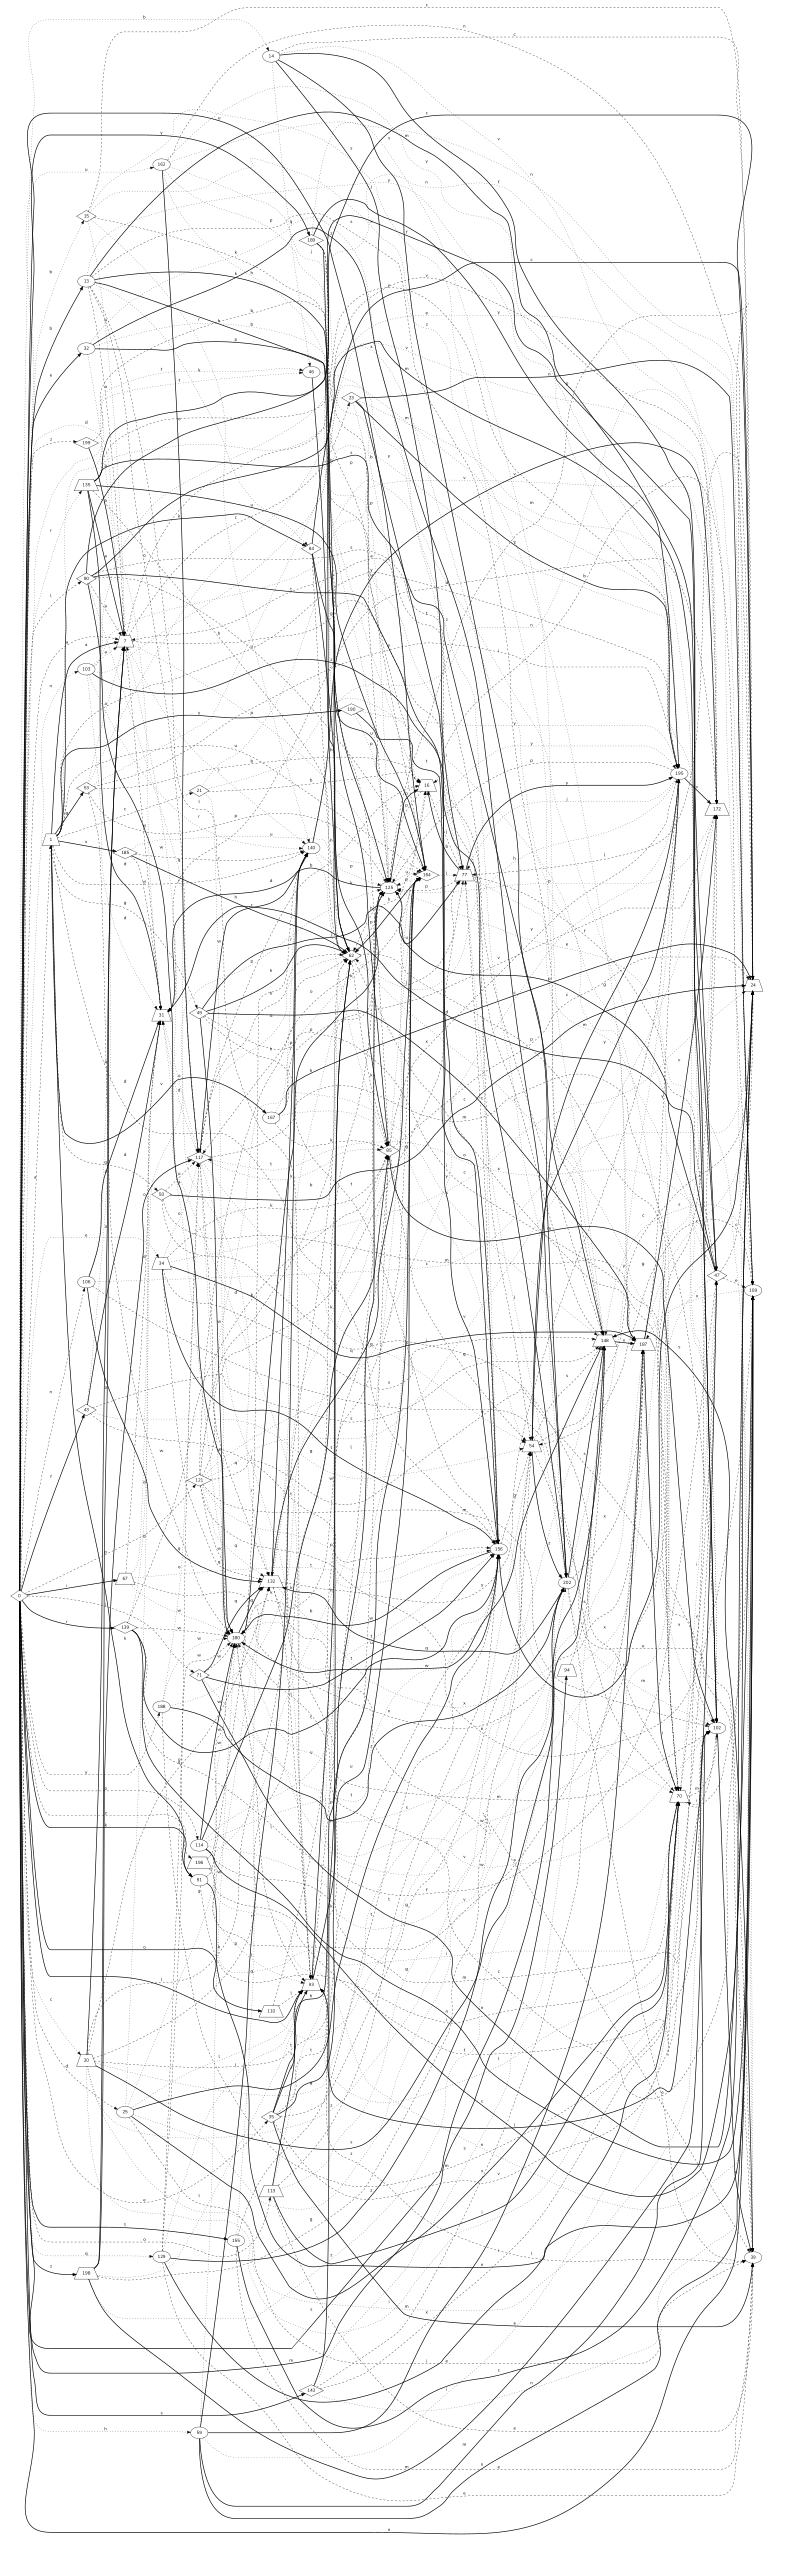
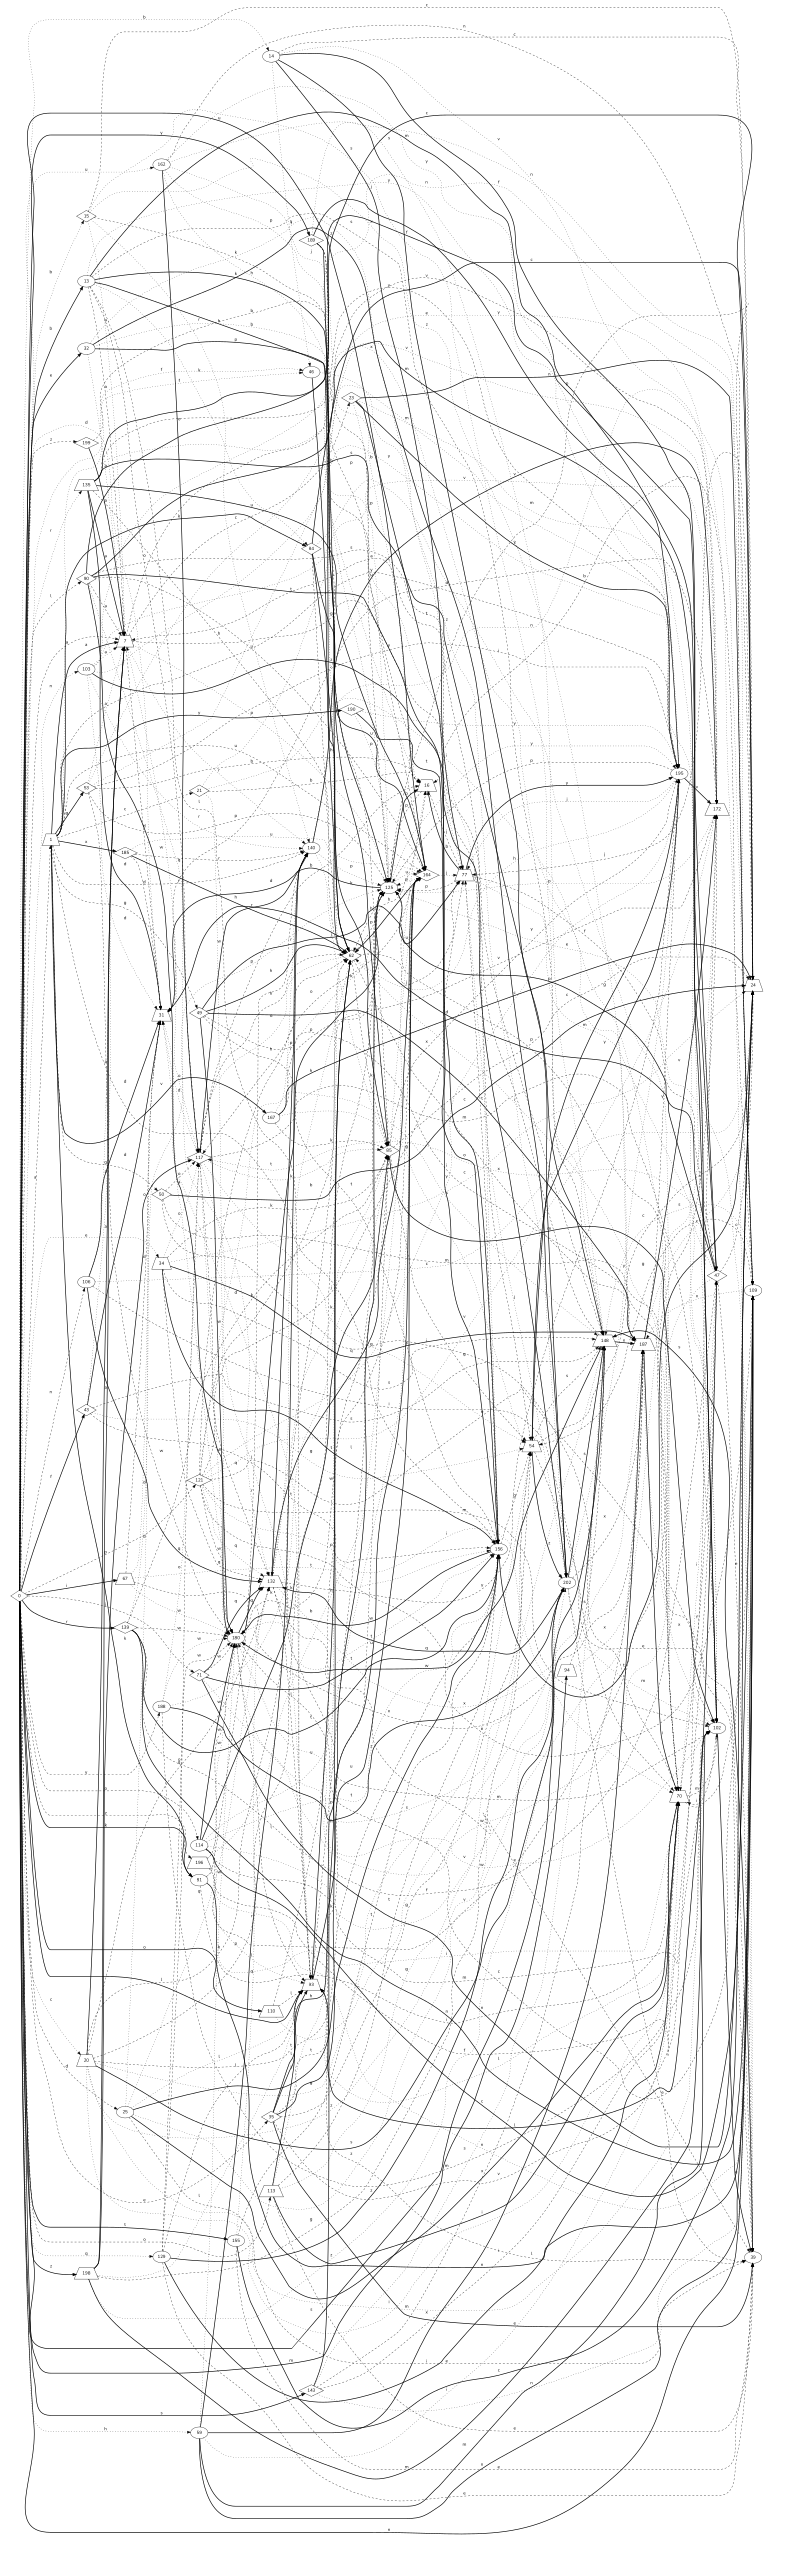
  strict digraph {
    fontname=Nunito
    rankdir=LR
    node [fontname=Nunito shape=diamond]
    edge [fontname=Nunito style=dashed]
    1 [shape=trapezium]
    0
    7 [shape=trapezium]
    13 [shape=ellipse]
    14 [shape=ellipse]
    15
    20 [shape=trapezium]
    25 [shape=ellipse]
    31 [shape=trapezium]
    32 [shape=ellipse]
    34 [shape=trapezium]
    35
    43
    46 [shape=ellipse]
    59 [shape=ellipse]
    67 [shape=trapezium]
    71
    81 [shape=ellipse]
    90
    93 [shape=trapezium]
    94 [shape=trapezium]
    103 [shape=ellipse]
    106 [shape=ellipse]
    109 [shape=ellipse]
    110 [shape=trapezium]
    113 [shape=trapezium]
    114 [shape=ellipse]
    121
    129 [shape=ellipse]
    135 [shape=trapezium]
    139
    143
    148 [shape=trapezium]
    155 [shape=ellipse]
    162 [shape=ellipse]
    164
    188 [shape=ellipse]
    189
    196 [shape=trapezium]
    198 [shape=trapezium]
    199
    21
    49
    50
    53
    84
    140 [shape=ellipse]
    156 [shape=ellipse]
    167 [shape=ellipse]
    185
    190
    195 [shape=ellipse]
    23
    54 [shape=trapezium]
    125 [shape=ellipse]
    172 [shape=trapezium]
    62
    85
    102 [shape=ellipse]
    117
    24 [shape=trapezium]
    47
    77 [shape=trapezium]
    202 [shape=ellipse]
    187 [shape=trapezium]
    70 [shape=trapezium]
    132 [shape=trapezium]
    39 [shape=ellipse]
    16 [shape=trapezium]
    180 [shape=ellipse]
    1 -> 7 [label=a style=bold]
    1 -> 46 [label=f style=dotted]
    1 -> 81 [label=k style=bold]
    1 -> 164 [label=u]
    1 -> 21 [label=c]
    1 -> 49 [label=g]
    1 -> 50 [label=g]
    1 -> 53 [label=g style=bold]
    1 -> 84 [label=k style=bold]
    1 -> 140 [label=r]
    1 -> 156 [label=t]
    1 -> 167 [label=v style=bold]
    1 -> 185 [label=x style=bold]
    1 -> 190 [label=y style=bold]
    1 -> 195 [label=y]
    0 -> 1 [label=a]
    0 -> 7 [label=a]
    0 -> 13 [label=b style=bold]
    0 -> 14 [label=b style=dotted]
    0 -> 15 [label=b style=dotted]
    0 -> 20 [label=c style=dotted]
    0 -> 25 [label=d]
    0 -> 31 [label=d style=dotted]
    0 -> 32 [label=e style=bold]
    0 -> 34 [label=e style=dotted]
    0 -> 35 [label=e]
    0 -> 43 [label=f style=bold]
    0 -> 46 [label=f style=dotted]
    0 -> 59 [label=h style=dotted]
    0 -> 67 [label=i style=bold]
    0 -> 71 [label=j]
    0 -> 81 [label=k style=bold]
    0 -> 90 [label=l]
    0 -> 93 [label=l style=bold]
    0 -> 94 [label=m style=bold]
    0 -> 103 [label=n style=dotted]
    0 -> 106 [label=n]
    0 -> 109 [label=n style=bold]
    0 -> 110 [label=o style=bold]
    0 -> 113 [label=o]
    0 -> 114 [label=o]
    0 -> 121 [label=p]
    0 -> 129 [label=q style=dotted]
    0 -> 135 [label=r style=dotted]
    0 -> 139 [label=r style=bold]
    0 -> 143 [label=s style=bold]
    0 -> 148 [label=s style=bold]
    0 -> 155 [label=t style=bold]
    0 -> 162 [label=u style=dotted]
    0 -> 164 [label=u style=bold]
    0 -> 188 [label=y]
    0 -> 189 [label=y style=bold]
    0 -> 196 [label=z]
    0 -> 198 [label=z style=bold]
    0 -> 199 [label=z]
    7 -> 31 [label=d]
    7 -> 140 [label=r style=dotted]
    7 -> 23 [label=c]
    7 -> 54 [label=g]
    7 -> 125 [label=p style=dotted]
    7 -> 172 [label=v]
    13 -> 7 [label=a]
    13 -> 93 [label=l]
    13 -> 148 [label=s]
    13 -> 84 [label=k style=dotted]
    13 -> 195 [label=y style=dotted]
    13 -> 62 [label=h style=bold]
    13 -> 85 [label=k style=bold]
    13 -> 102 [label=m style=bold]
    13 -> 117 [label=o]
    14 -> 46 [label=f style=dotted]
    14 -> 172 [label=v style=dotted]
    14 -> 24 [label=c]
    14 -> 47 [label=f style=bold]
    14 -> 77 [label=j style=bold]
    14 -> 202 [label=z style=bold]
    15 -> 7 [label=a style=dotted]
    15 -> 148 [label=s style=dotted]
    15 -> 140 [label=r style=dotted]
    15 -> 85 [label=k]
    15 -> 24 [label=c]
    15 -> 187 [label=x style=dotted]
    20 -> 7 [label=a style=bold]
    20 -> 148 [label=s style=bold]
    20 -> 156 [label=t]
    20 -> 54 [label=g style=dotted]
    20 -> 125 [label=p]
    20 -> 62 [label=h]
    20 -> 102 [label=m style=dotted]
    20 -> 202 [label=z style=dotted]
    20 -> 70 [label=i style=dotted]
    20 -> 132 [label=q]
    25 -> 31 [label=d style=dotted]
    25 -> 93 [label=l style=dotted]
    25 -> 156 [label=t style=bold]
    25 -> 202 [label=z style=dotted]
    25 -> 70 [label=i style=bold]
    25 -> 132 [label=q style=dotted]
    25 -> 39 [label=e]
    31 -> 117 [label=o style=dotted]
    32 -> 7 [label=a style=dotted]
    32 -> 156 [label=t style=dotted]
    32 -> 125 [label=p style=bold]
    32 -> 202 [label=z style=bold]
    32 -> 16 [label=b style=dotted]
    34 -> 148 [label=s]
    34 -> 156 [label=t style=bold]
    34 -> 85 [label=k]
    34 -> 117 [label=o style=dotted]
    34 -> 24 [label=c style=dotted]
    34 -> 187 [label=x style=bold]
    34 -> 132 [label=q]
    35 -> 93 [label=l style=bold]
    35 -> 164 [label=u style=bold]
    35 -> 54 [label=g]
    35 -> 125 [label=p style=bold]
    35 -> 172 [label=v]
    35 -> 85 [label=k]
    35 -> 39 [label=e style=bold]
    43 -> 7 [label=a style=dotted]
    43 -> 31 [label=d style=bold]
    43 -> 148 [label=s]
    43 -> 156 [label=t]
    43 -> 54 [label=g style=dotted]
    46 -> 62 [label=h style=bold]
    46 -> 202 [label=z style=dotted]
    59 -> 109 [label=n style=bold]
    59 -> 140 [label=r style=bold]
    59 -> 102 [label=m style=bold]
    59 -> 187 [label=x style=bold]
    59 -> 70 [label=i style=dotted]
    59 -> 180 [label=w style=dotted]
    67 -> 31 [label=d]
    67 -> 156 [label=t style=dotted]
    67 -> 125 [label=p style=dotted]
    67 -> 187 [label=x]
    67 -> 180 [label=w style=dotted]
    71 -> 109 [label=n style=bold]
    71 -> 148 [label=s style=dotted]
    71 -> 156 [label=t style=bold]
    71 -> 132 [label=q style=bold]
    71 -> 180 [label=w]
    81 -> 109 [label=n style=bold]
    81 -> 140 [label=r]
    81 -> 70 [label=i]
    81 -> 180 [label=w style=dotted]
    90 -> 7 [label=a]
    90 -> 148 [label=s]
    90 -> 164 [label=u]
    90 -> 156 [label=t style=bold]
    90 -> 102 [label=m style=bold]
    90 -> 24 [label=c style=bold]
    90 -> 132 [label=q style=dotted]
    90 -> 180 [label=w style=bold]
    93 -> 31 [label=d style=dotted]
    93 -> 164 [label=u style=bold]
    93 -> 62 [label=h style=bold]
    94 -> 148 [label=s]
    94 -> 187 [label=x style=dotted]
    103 -> 7 [label=a style=dotted]
    103 -> 31 [label=d style=dotted]
    103 -> 109 [label=n style=dotted]
    103 -> 140 [label=r style=dotted]
    103 -> 195 [label=y style=dotted]
    103 -> 102 [label=m style=dotted]
    103 -> 202 [label=z style=bold]
    106 -> 7 [label=a style=dotted]
    106 -> 31 [label=d style=bold]
    106 -> 24 [label=c style=dotted]
    106 -> 70 [label=i]
    106 -> 132 [label=q style=bold]
    109 -> 148 [label=s style=dotted]
    109 -> 54 [label=g]
    109 -> 187 [label=x style=dotted]
    109 -> 16 [label=b]
    110 -> 93 [label=l]
    110 -> 125 [label=p]
    110 -> 202 [label=z style=dotted]
    113 -> 93 [label=l style=bold]
    113 -> 156 [label=t]
    113 -> 54 [label=g style=dotted]
    113 -> 62 [label=h style=dotted]
    113 -> 70 [label=i style=bold]
    113 -> 39 [label=e]
    114 -> 93 [label=l style=dotted]
    114 -> 109 [label=n style=dotted]
    114 -> 164 [label=u style=dotted]
    114 -> 156 [label=t style=dotted]
    114 -> 172 [label=v style=dotted]
    114 -> 85 [label=k style=bold]
    114 -> 102 [label=m]
    114 -> 24 [label=c style=bold]
    114 -> 47 [label=f]
    114 -> 180 [label=w style=bold]
    121 -> 109 [label=n]
    121 -> 195 [label=y style=dotted]
    121 -> 125 [label=p style=dotted]
    121 -> 172 [label=v style=dotted]
    121 -> 62 [label=h]
    121 -> 102 [label=m]
    121 -> 77 [label=j]
    121 -> 70 [label=i style=dotted]
    121 -> 132 [label=q style=dotted]
    121 -> 39 [label=e]
    121 -> 16 [label=b]
    121 -> 180 [label=w]
-   129 -> 93 [label=l style=dotted]
+   129 -> 93 [label=l]
    129 -> 117 [label=o]
    129 -> 202 [label=z style=bold]
    129 -> 70 [label=i style=bold]
    129 -> 39 [label=e]
    129 -> 180 [label=w]
    135 -> 7 [label=a style=bold]
    135 -> 31 [label=d style=bold]
    135 -> 148 [label=s style=bold]
    135 -> 164 [label=u style=bold]
    135 -> 195 [label=y]
    135 -> 62 [label=h]
    135 -> 47 [label=f style=bold]
    135 -> 187 [label=x style=dotted]
    139 -> 31 [label=d style=dotted]
    139 -> 109 [label=n style=bold]
    139 -> 156 [label=t style=bold]
    139 -> 85 [label=k]
    139 -> 47 [label=f]
    139 -> 180 [label=w]
    143 -> 109 [label=n style=dotted]
    143 -> 148 [label=s style=dotted]
    143 -> 62 [label=h style=bold]
    143 -> 187 [label=x]
    143 -> 70 [label=i]
    148 -> 7 [label=a]
    148 -> 187 [label=x style=bold]
    148 -> 180 [label=w style=bold]
    155 -> 156 [label=t]
    155 -> 24 [label=c style=bold]
    155 -> 132 [label=q style=dotted]
    155 -> 39 [label=e]
    162 -> 109 [label=n]
    162 -> 148 [label=s style=dotted]
    162 -> 195 [label=y style=dotted]
    162 -> 125 [label=p style=dotted]
    162 -> 62 [label=h style=dotted]
    162 -> 117 [label=o style=bold]
    162 -> 77 [label=j style=dotted]
    164 -> 125 [label=p style=dotted]
    164 -> 62 [label=h style=bold]
    164 -> 117 [label=o]
    164 -> 77 [label=j style=dotted]
    164 -> 132 [label=q style=bold]
    164 -> 180 [label=w]
    188 -> 85 [label=k style=dotted]
    188 -> 102 [label=m]
    188 -> 117 [label=o style=dotted]
    188 -> 202 [label=z style=bold]
    188 -> 180 [label=w style=dotted]
    189 -> 109 [label=n style=dotted]
    189 -> 164 [label=u]
    189 -> 195 [label=y style=bold]
    189 -> 125 [label=p]
    189 -> 62 [label=h style=bold]
    189 -> 16 [label=b style=dotted]
    196 -> 172 [label=v]
    196 -> 70 [label=i style=dotted]
    196 -> 16 [label=b style=dotted]
    196 -> 180 [label=w]
    198 -> 7 [label=a style=bold]
    198 -> 93 [label=l style=dotted]
    198 -> 54 [label=g]
    198 -> 102 [label=m style=bold]
    198 -> 117 [label=o style=bold]
    198 -> 202 [label=z style=dotted]
    199 -> 7 [label=a style=bold]
    199 -> 16 [label=b]
    21 -> 172 [label=v style=dotted]
    21 -> 70 [label=i style=dotted]
    21 -> 16 [label=b]
    21 -> 180 [label=w style=dotted]
    49 -> 156 [label=t]
    49 -> 62 [label=h style=bold]
    49 -> 77 [label=j style=bold]
    49 -> 187 [label=x style=bold]
    49 -> 70 [label=i]
    49 -> 180 [label=w style=bold]
    50 -> 102 [label=m]
    50 -> 117 [label=o]
    50 -> 24 [label=c style=bold]
    50 -> 70 [label=i]
    53 -> 7 [label=a style=dotted]
    53 -> 195 [label=y]
    53 -> 125 [label=p]
    53 -> 172 [label=v style=dotted]
    53 -> 39 [label=e style=dotted]
    53 -> 16 [label=b]
    53 -> 180 [label=w]
    84 -> 164 [label=u style=bold]
    84 -> 62 [label=h]
    84 -> 85 [label=k style=bold]
    84 -> 24 [label=c style=bold]
    84 -> 70 [label=i style=dotted]
    140 -> 109 [label=n style=dotted]
    140 -> 125 [label=p style=dotted]
    140 -> 172 [label=v style=bold]
    140 -> 85 [label=k style=dotted]
    156 -> 54 [label=g]
    156 -> 180 [label=w style=bold]
    167 -> 148 [label=s style=dotted]
    167 -> 140 [label=r style=dotted]
    167 -> 54 [label=g style=dotted]
    167 -> 172 [label=v]
    167 -> 85 [label=k]
    167 -> 24 [label=c style=bold]
    185 -> 31 [label=d]
    185 -> 164 [label=u style=dotted]
    185 -> 140 [label=r]
    185 -> 62 [label=h style=bold]
    190 -> 156 [label=t style=bold]
    190 -> 195 [label=y style=dotted]
    190 -> 125 [label=p style=dotted]
    195 -> 54 [label=g style=bold]
    195 -> 125 [label=p]
    195 -> 172 [label=v style=bold]
    195 -> 62 [label=h style=dotted]
    195 -> 77 [label=j style=dotted]
    23 -> 109 [label=n style=bold]
    23 -> 156 [label=t style=bold]
    23 -> 195 [label=y style=bold]
    23 -> 125 [label=p style=dotted]
    23 -> 102 [label=m style=dotted]
    54 -> 148 [label=s]
    54 -> 195 [label=y style=bold]
    54 -> 24 [label=c]
    54 -> 202 [label=z style=bold]
    54 -> 39 [label=e]
    125 -> 31 [label=d style=bold]
    125 -> 164 [label=u style=dotted]
    125 -> 195 [label=y style=dotted]
    125 -> 62 [label=h]
    125 -> 39 [label=e style=dotted]
    125 -> 16 [label=b style=bold]
    172 -> 31 [label=d]
    172 -> 125 [label=p style=dotted]
    62 -> 125 [label=p]
    62 -> 85 [label=k]
    62 -> 117 [label=o style=dotted]
    62 -> 77 [label=j]
    62 -> 187 [label=x]
    62 -> 70 [label=i style=dotted]
    85 -> 93 [label=l]
    85 -> 164 [label=u style=dotted]
    85 -> 195 [label=y]
    85 -> 54 [label=g]
    85 -> 102 [label=m style=bold]
    85 -> 24 [label=c]
    102 -> 187 [label=x style=dotted]
    102 -> 70 [label=i]
    102 -> 39 [label=e style=bold]
    102 -> 180 [label=w style=dotted]
    117 -> 31 [label=d style=dotted]
    117 -> 93 [label=l style=dotted]
    117 -> 140 [label=r style=bold]
    117 -> 54 [label=g style=dotted]
    117 -> 62 [label=h]
    117 -> 85 [label=k style=dotted]
    117 -> 102 [label=m]
    117 -> 132 [label=q]
    117 -> 16 [label=b]
    117 -> 180 [label=w style=dotted]
    24 -> 156 [label=t style=bold]
    24 -> 125 [label=p]
    24 -> 77 [label=j]
    47 -> 31 [label=d style=bold]
    47 -> 93 [label=l style=bold]
    47 -> 125 [label=p style=bold]
    47 -> 117 [label=o style=dotted]
    47 -> 24 [label=c]
    47 -> 70 [label=i style=dotted]
-   47 -> 109 [label=e]
+   47 -> 39 [label=e]
    47 -> 180 [label=w style=dotted]
    77 -> 156 [label=t]
    77 -> 195 [label=y style=bold]
    77 -> 125 [label=p]
    77 -> 102 [label=m style=dotted]
    77 -> 47 [label=f]
    77 -> 16 [label=b style=bold]
    202 -> 148 [label=s style=bold]
    202 -> 195 [label=y style=dotted]
    202 -> 102 [label=m style=dotted]
    202 -> 77 [label=j style=dotted]
    202 -> 187 [label=x]
    202 -> 132 [label=q style=bold]
    202 -> 39 [label=e]
    187 -> 195 [label=y]
    187 -> 172 [label=v style=bold]
    187 -> 24 [label=c style=dotted]
    187 -> 70 [label=i style=bold]
    70 -> 93 [label=l style=dotted]
    70 -> 109 [label=n]
    70 -> 125 [label=p]
    70 -> 102 [label=m]
    70 -> 47 [label=f]
    132 -> 93 [label=l]
    132 -> 140 [label=r style=bold]
    132 -> 195 [label=y]
    132 -> 62 [label=h style=dotted]
    132 -> 85 [label=k style=dotted]
    132 -> 102 [label=m]
    132 -> 187 [label=x style=dotted]
    132 -> 39 [label=e]
    39 -> 93 [label=l]
    39 -> 148 [label=s style=bold]
    16 -> 125 [label=p]
    16 -> 77 [label=j]
    180 -> 7 [label=a style=dotted]
    180 -> 93 [label=l]
    180 -> 156 [label=t style=dotted]
    180 -> 125 [label=p style=bold]
    180 -> 24 [label=c]
    180 -> 132 [label=q style=bold]
  }
